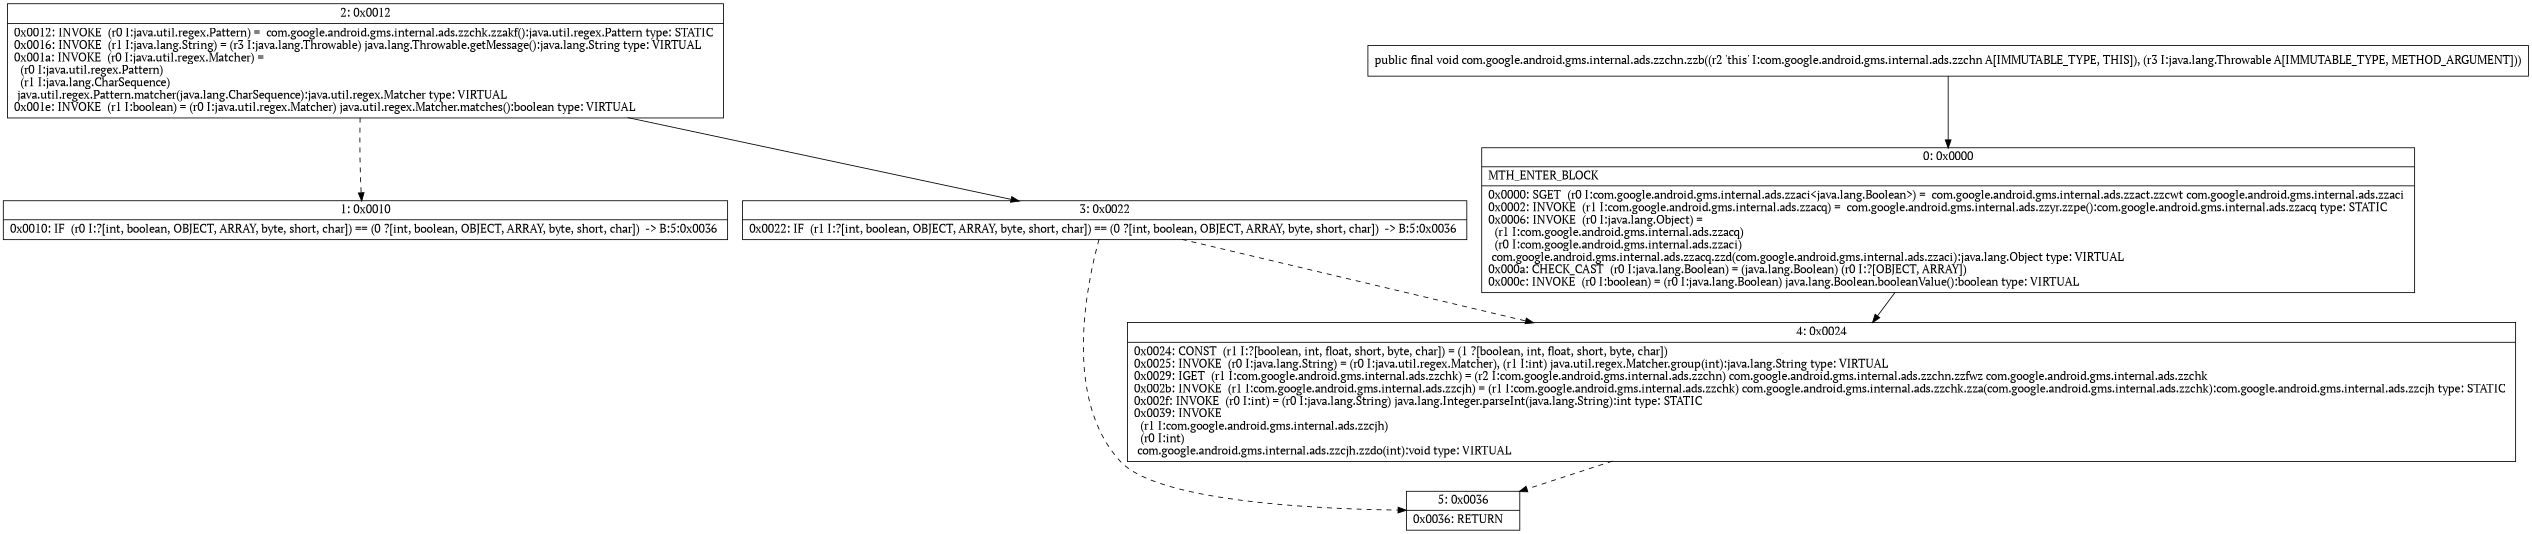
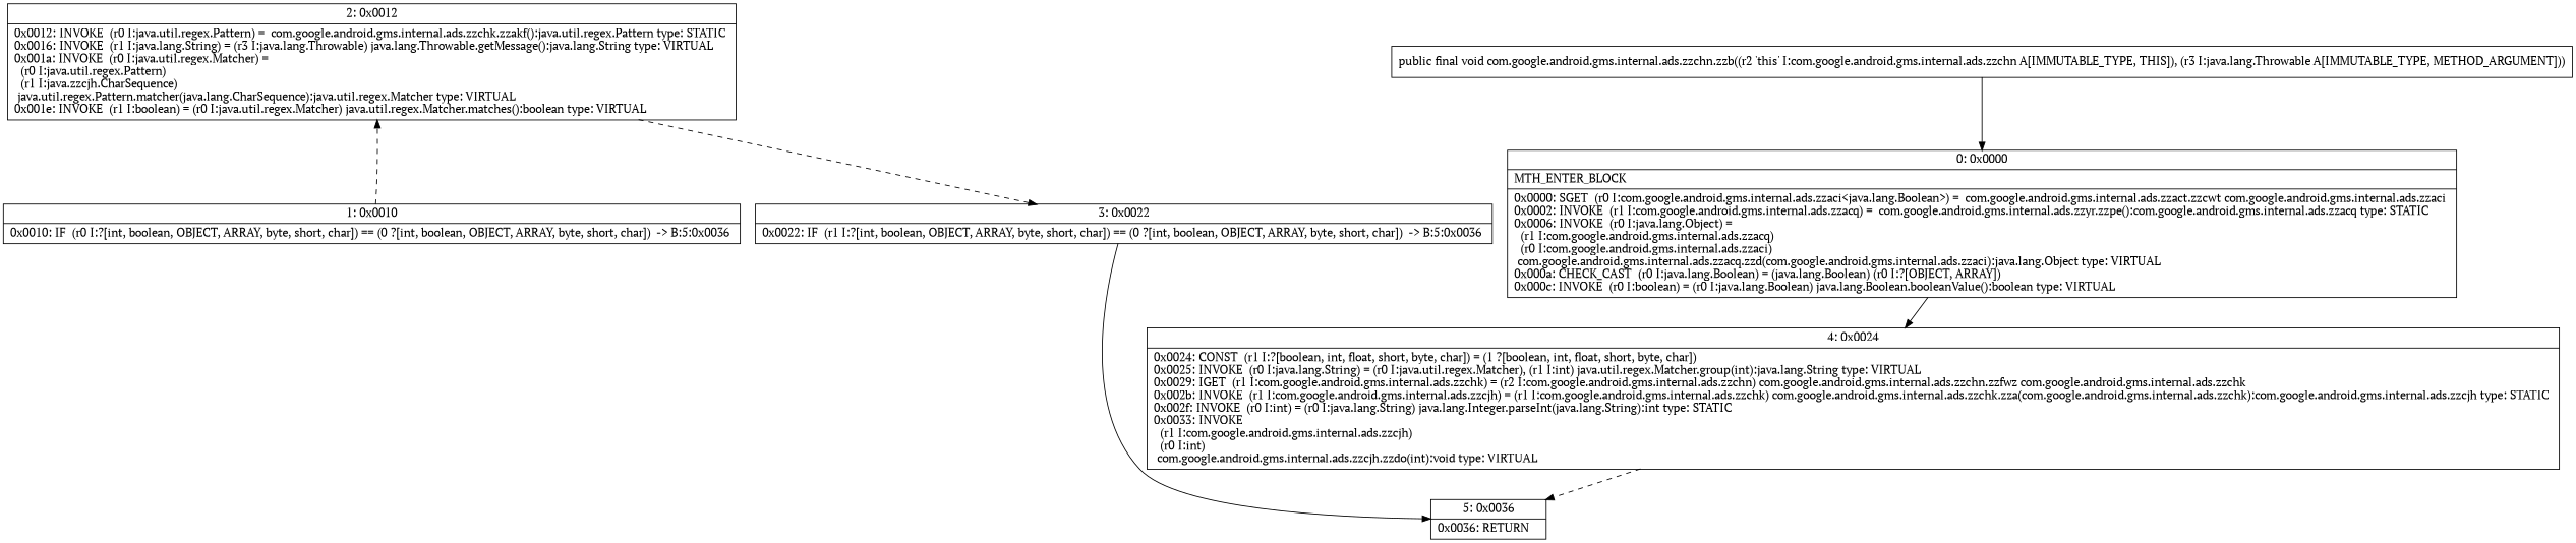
  digraph {
    fontname="PT Serif"
    node [fontname="PT Serif" shape=record]
    edge [fontname="PT Serif"]
    n1 [label="{0\:\ 0x0000|MTH_ENTER_BLOCK\l|0x0000: SGET  (r0 I:com.google.android.gms.internal.ads.zzaci\<java.lang.Boolean\>) =  com.google.android.gms.internal.ads.zzact.zzcwt com.google.android.gms.internal.ads.zzaci \l0x0002: INVOKE  (r1 I:com.google.android.gms.internal.ads.zzacq) =  com.google.android.gms.internal.ads.zzyr.zzpe():com.google.android.gms.internal.ads.zzacq type: STATIC \l0x0006: INVOKE  (r0 I:java.lang.Object) = \l  (r1 I:com.google.android.gms.internal.ads.zzacq)\l  (r0 I:com.google.android.gms.internal.ads.zzaci)\l com.google.android.gms.internal.ads.zzacq.zzd(com.google.android.gms.internal.ads.zzaci):java.lang.Object type: VIRTUAL \l0x000a: CHECK_CAST  (r0 I:java.lang.Boolean) = (java.lang.Boolean) (r0 I:?[OBJECT, ARRAY]) \l0x000c: INVOKE  (r0 I:boolean) = (r0 I:java.lang.Boolean) java.lang.Boolean.booleanValue():boolean type: VIRTUAL \l}"]
-   n2 [label="{4\:\ 0x0024|0x0024: CONST  (r1 I:?[boolean, int, float, short, byte, char]) = (1 ?[boolean, int, float, short, byte, char]) \l0x0025: INVOKE  (r0 I:java.lang.String) = (r0 I:java.util.regex.Matcher), (r1 I:int) java.util.regex.Matcher.group(int):java.lang.String type: VIRTUAL \l0x0029: IGET  (r1 I:com.google.android.gms.internal.ads.zzchk) = (r2 I:com.google.android.gms.internal.ads.zzchn) com.google.android.gms.internal.ads.zzchn.zzfwz com.google.android.gms.internal.ads.zzchk \l0x002b: INVOKE  (r1 I:com.google.android.gms.internal.ads.zzcjh) = (r1 I:com.google.android.gms.internal.ads.zzchk) com.google.android.gms.internal.ads.zzchk.zza(com.google.android.gms.internal.ads.zzchk):com.google.android.gms.internal.ads.zzcjh type: STATIC \l0x002f: INVOKE  (r0 I:int) = (r0 I:java.lang.String) java.lang.Integer.parseInt(java.lang.String):int type: STATIC \l0x0039: INVOKE  \l  (r1 I:com.google.android.gms.internal.ads.zzcjh)\l  (r0 I:int)\l com.google.android.gms.internal.ads.zzcjh.zzdo(int):void type: VIRTUAL \l}"]
+   n2 [label="{4\:\ 0x0024|0x0024: CONST  (r1 I:?[boolean, int, float, short, byte, char]) = (1 ?[boolean, int, float, short, byte, char]) \l0x0025: INVOKE  (r0 I:java.lang.String) = (r0 I:java.util.regex.Matcher), (r1 I:int) java.util.regex.Matcher.group(int):java.lang.String type: VIRTUAL \l0x0029: IGET  (r1 I:com.google.android.gms.internal.ads.zzchk) = (r2 I:com.google.android.gms.internal.ads.zzchn) com.google.android.gms.internal.ads.zzchn.zzfwz com.google.android.gms.internal.ads.zzchk \l0x002b: INVOKE  (r1 I:com.google.android.gms.internal.ads.zzcjh) = (r1 I:com.google.android.gms.internal.ads.zzchk) com.google.android.gms.internal.ads.zzchk.zza(com.google.android.gms.internal.ads.zzchk):com.google.android.gms.internal.ads.zzcjh type: STATIC \l0x002f: INVOKE  (r0 I:int) = (r0 I:java.lang.String) java.lang.Integer.parseInt(java.lang.String):int type: STATIC \l0x0033: INVOKE  \l  (r1 I:com.google.android.gms.internal.ads.zzcjh)\l  (r0 I:int)\l com.google.android.gms.internal.ads.zzcjh.zzdo(int):void type: VIRTUAL \l}"]
    n3 [label="{1\:\ 0x0010|0x0010: IF  (r0 I:?[int, boolean, OBJECT, ARRAY, byte, short, char]) == (0 ?[int, boolean, OBJECT, ARRAY, byte, short, char])  \-\> B:5:0x0036 \l}"]
-   n4 [label="{2\:\ 0x0012|0x0012: INVOKE  (r0 I:java.util.regex.Pattern) =  com.google.android.gms.internal.ads.zzchk.zzakf():java.util.regex.Pattern type: STATIC \l0x0016: INVOKE  (r1 I:java.lang.String) = (r3 I:java.lang.Throwable) java.lang.Throwable.getMessage():java.lang.String type: VIRTUAL \l0x001a: INVOKE  (r0 I:java.util.regex.Matcher) = \l  (r0 I:java.util.regex.Pattern)\l  (r1 I:java.lang.CharSequence)\l java.util.regex.Pattern.matcher(java.lang.CharSequence):java.util.regex.Matcher type: VIRTUAL \l0x001e: INVOKE  (r1 I:boolean) = (r0 I:java.util.regex.Matcher) java.util.regex.Matcher.matches():boolean type: VIRTUAL \l}"]
+   n4 [label="{2\:\ 0x0012|0x0012: INVOKE  (r0 I:java.util.regex.Pattern) =  com.google.android.gms.internal.ads.zzchk.zzakf():java.util.regex.Pattern type: STATIC \l0x0016: INVOKE  (r1 I:java.lang.String) = (r3 I:java.lang.Throwable) java.lang.Throwable.getMessage():java.lang.String type: VIRTUAL \l0x001a: INVOKE  (r0 I:java.util.regex.Matcher) = \l  (r0 I:java.util.regex.Pattern)\l  (r1 I:java.zzcjh.CharSequence)\l java.util.regex.Pattern.matcher(java.lang.CharSequence):java.util.regex.Matcher type: VIRTUAL \l0x001e: INVOKE  (r1 I:boolean) = (r0 I:java.util.regex.Matcher) java.util.regex.Matcher.matches():boolean type: VIRTUAL \l}"]
    n5 [label="{3\:\ 0x0022|0x0022: IF  (r1 I:?[int, boolean, OBJECT, ARRAY, byte, short, char]) == (0 ?[int, boolean, OBJECT, ARRAY, byte, short, char])  \-\> B:5:0x0036 \l}"]
    n6 [label="{5\:\ 0x0036|0x0036: RETURN   \l}"]
    n7 [label="{public final void com.google.android.gms.internal.ads.zzchn.zzb((r2 'this' I:com.google.android.gms.internal.ads.zzchn A[IMMUTABLE_TYPE, THIS]), (r3 I:java.lang.Throwable A[IMMUTABLE_TYPE, METHOD_ARGUMENT])) }"]
    n1 -> n2
    n2 -> n6 [style=dashed]
-   n4 -> n3 [style=dashed]
-   n4 -> n5
-   n5 -> n2 [style=dashed]
-   n5 -> n6 [style=dashed]
+   n3 -> n4 [style=dashed]
+   n4 -> n5 [style=dashed]
+   n5 -> n6
    n7 -> n1
  }
